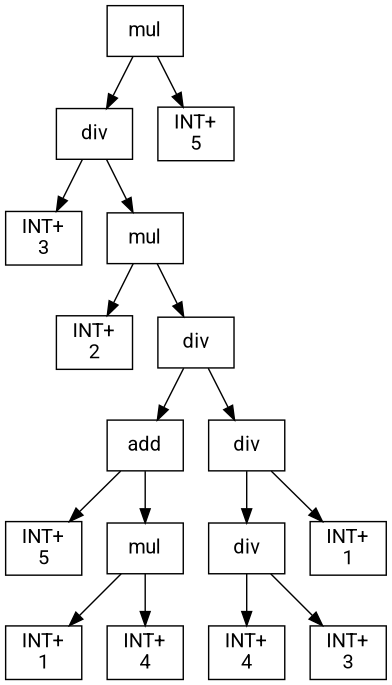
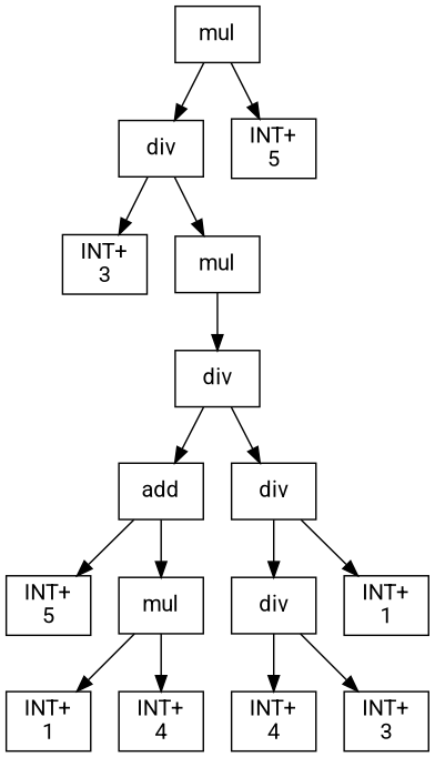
  digraph {
    fontname=Roboto
    node [shape=box fontname=Roboto]
    edge [fontname=Roboto]
    n1 [label=mul]
    n2 [label=div]
    n3 [label="INT+\n5"]
    n4 [label="INT+\n3"]
    n5 [label=mul]
-   n6 [label="INT+\n2"]
    n7 [label=div]
    n8 [label=add]
    n9 [label=div]
    n10 [label="INT+\n5"]
    n11 [label=mul]
    n12 [label="INT+\n1"]
    n13 [label="INT+\n4"]
    n14 [label=div]
    n15 [label="INT+\n1"]
    n16 [label="INT+\n4"]
    n17 [label="INT+\n3"]
    n1 -> n2
    n1 -> n3
    n2 -> n4
    n2 -> n5
-   n5 -> n6
    n5 -> n7
    n7 -> n8
    n7 -> n9
    n8 -> n10
    n8 -> n11
    n9 -> n14
    n9 -> n15
    n11 -> n12
    n11 -> n13
    n14 -> n16
    n14 -> n17
  }
